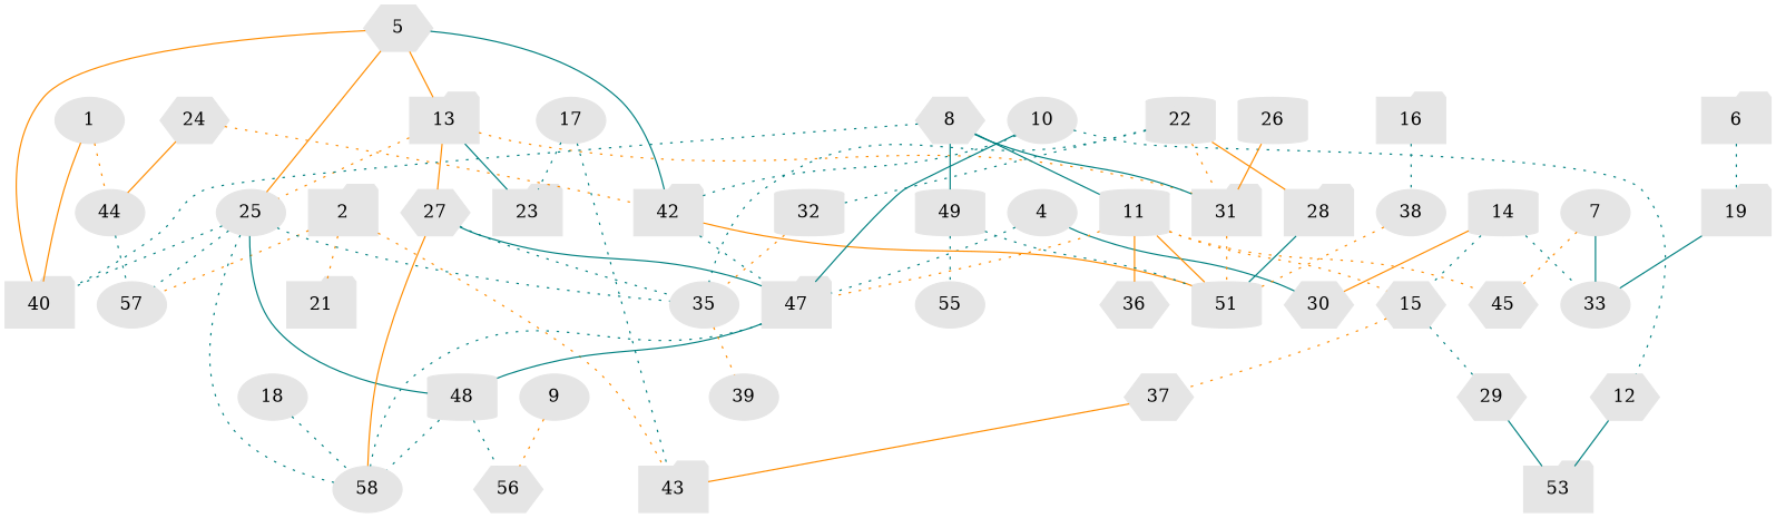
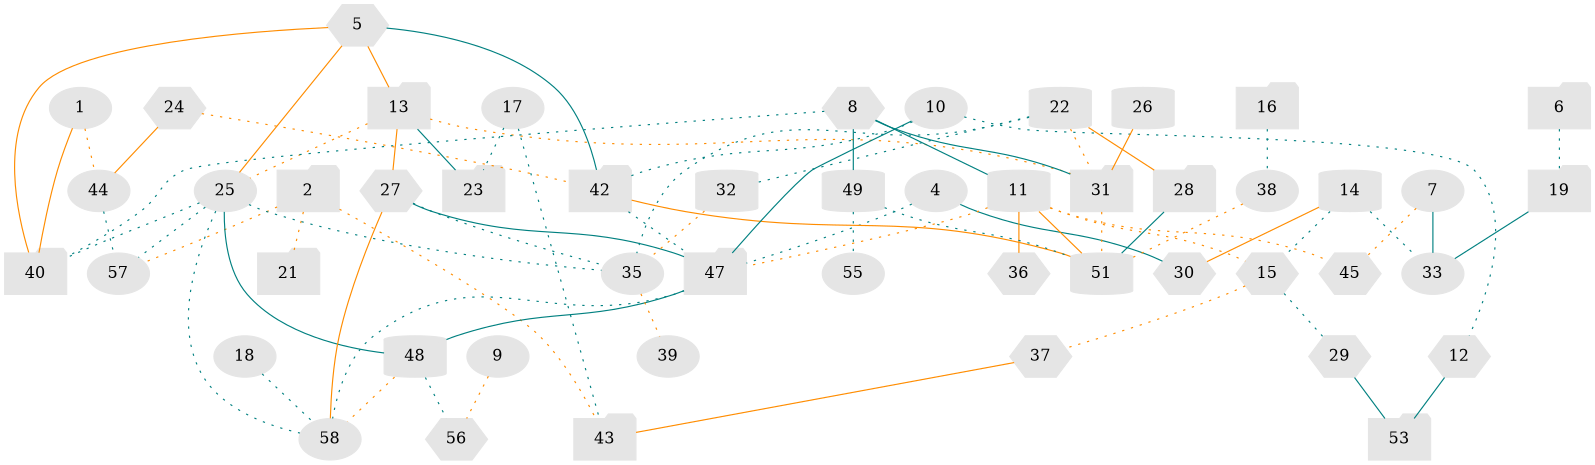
  graph {
    node [color=gray90 shape=ellipse style=filled]
    edge [color=teal style=dotted weight=1.0]
    40 [shape=folder]
    1
    44
    57
    2 [shape=folder]
    21 [shape=folder]
    43 [shape=folder]
    30 [shape=hexagon]
    4
    47 [shape=folder]
    58
    48 [shape=cylinder]
    5 [shape=hexagon]
    13 [shape=folder]
    25
    42 [shape=folder]
    31 [shape=folder]
    23 [shape=folder]
    27 [shape=hexagon]
    35
    51 [shape=cylinder]
    6 [shape=folder]
    19 [shape=folder]
    33
    7
    45 [shape=hexagon]
    8 [shape=hexagon]
    11 [shape=cylinder]
    49 [shape=cylinder]
    15 [shape=hexagon]
    36 [shape=hexagon]
    55
    56 [shape=hexagon]
    9
    10
    12 [shape=hexagon]
    53 [shape=folder]
    29 [shape=hexagon]
    37 [shape=hexagon]
    32 [shape=cylinder]
    14 [shape=cylinder]
    16 [shape=folder]
    38
    17
    18
    22 [shape=cylinder]
    28 [shape=folder]
    39
    24 [shape=hexagon]
    26 [shape=cylinder]
    1 -- 40 [color=darkorange style=solid]
    1 -- 44 [color=darkorange]
    44 -- 57
    2 -- 57 [color=darkorange]
    2 -- 21 [color=darkorange]
    2 -- 43 [color=darkorange]
    4 -- 30 [style=solid]
    4 -- 47
    47 -- 58
    47 -- 48 [style=solid]
-   48 -- 58 [weight=2.0]
+   48 -- 58 [color=darkorange weight=2.0]
    48 -- 56
    5 -- 40 [color=darkorange style=solid]
    5 -- 13 [color=darkorange style=solid]
    5 -- 25 [color=darkorange style=solid]
    5 -- 42 [style=solid]
    13 -- 25 [color=darkorange]
    13 -- 31 [color=darkorange weight=2.0]
    13 -- 23 [style=solid]
    13 -- 27 [color=darkorange style=solid]
    25 -- 40
    25 -- 57 [weight=2.0]
    25 -- 58
    25 -- 48 [style=solid]
    25 -- 35
    42 -- 47
    42 -- 51 [color=darkorange style=solid]
    31 -- 51 [color=darkorange]
    27 -- 47 [style=solid]
    27 -- 58 [color=darkorange style=solid]
    27 -- 35
    35 -- 39 [color=darkorange]
    6 -- 19
    19 -- 33 [style=solid]
    7 -- 33 [style=solid]
    7 -- 45 [color=darkorange]
    8 -- 40
    8 -- 31 [style=solid]
    8 -- 11 [style=solid]
    8 -- 49 [style=solid]
    11 -- 47 [color=darkorange]
    11 -- 51 [color=darkorange style=solid]
    11 -- 45 [color=darkorange]
    11 -- 15 [color=darkorange]
    11 -- 36 [color=darkorange style=solid]
    49 -- 51
    49 -- 55
    15 -- 29
    15 -- 37 [color=darkorange]
    9 -- 56 [color=darkorange]
    10 -- 47 [style=solid]
    10 -- 42
    10 -- 12
    12 -- 53 [style=solid]
    29 -- 53 [style=solid]
    37 -- 43 [color=darkorange style=solid]
    32 -- 35 [color=darkorange]
    14 -- 30 [color=darkorange style=solid]
    14 -- 33
    14 -- 15
    16 -- 38
    38 -- 51 [color=darkorange]
    17 -- 43
    17 -- 23
    18 -- 58
    22 -- 31 [color=darkorange weight=2.0]
    22 -- 35
    22 -- 32
    22 -- 28 [color=darkorange style=solid]
    28 -- 51 [style=solid]
    24 -- 44 [color=darkorange style=solid]
    24 -- 42 [color=darkorange]
    26 -- 31 [color=darkorange style=solid]
  }
